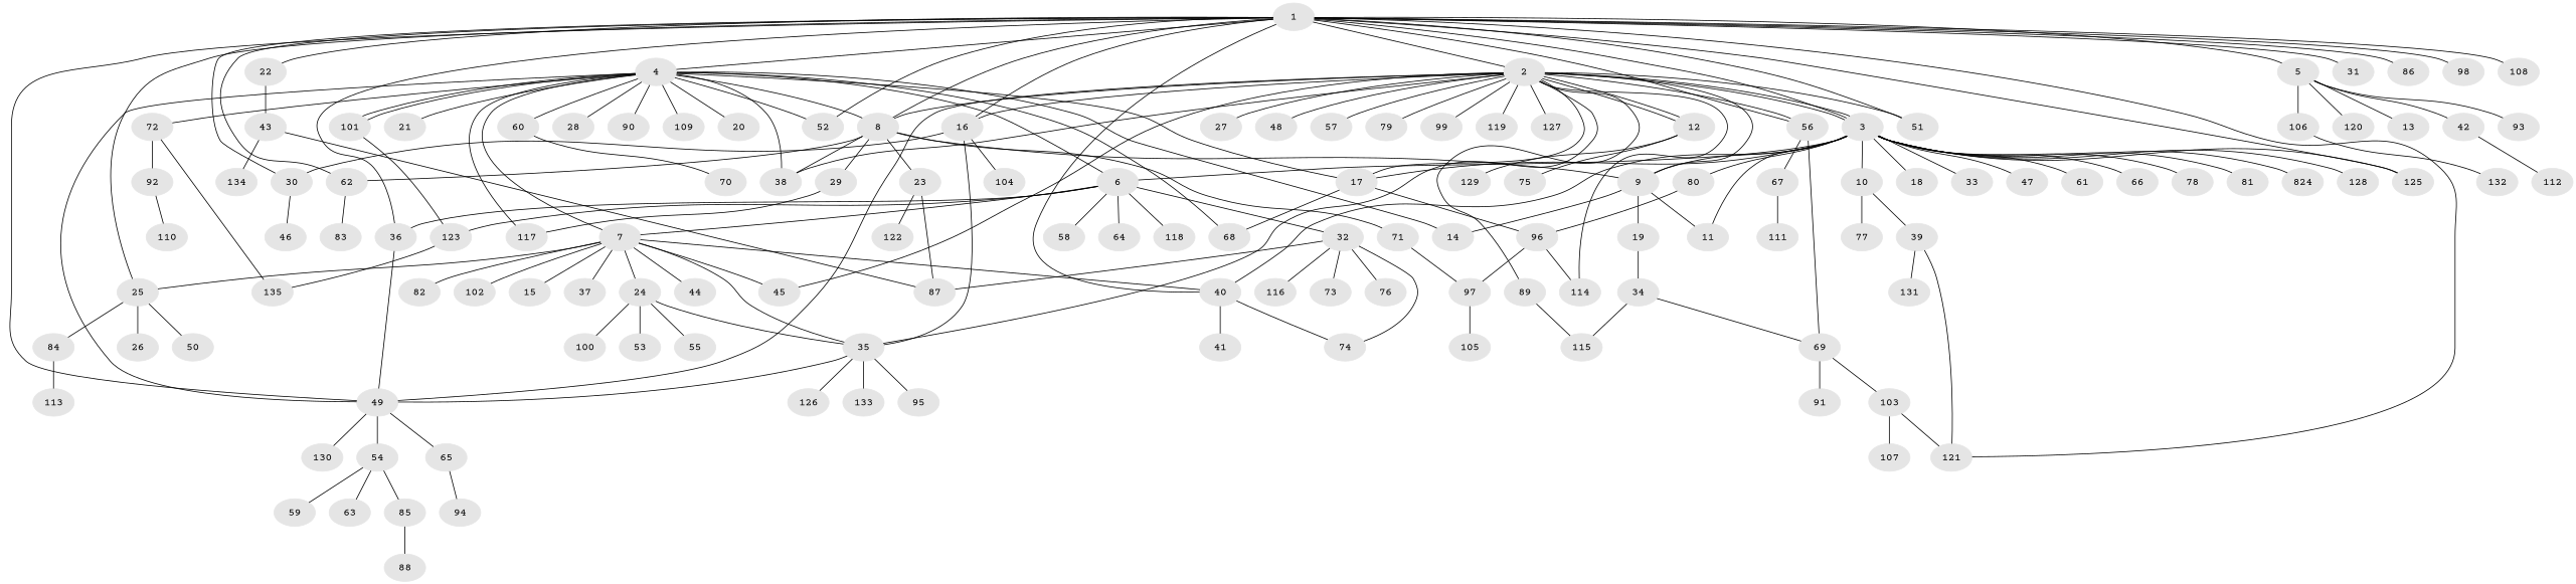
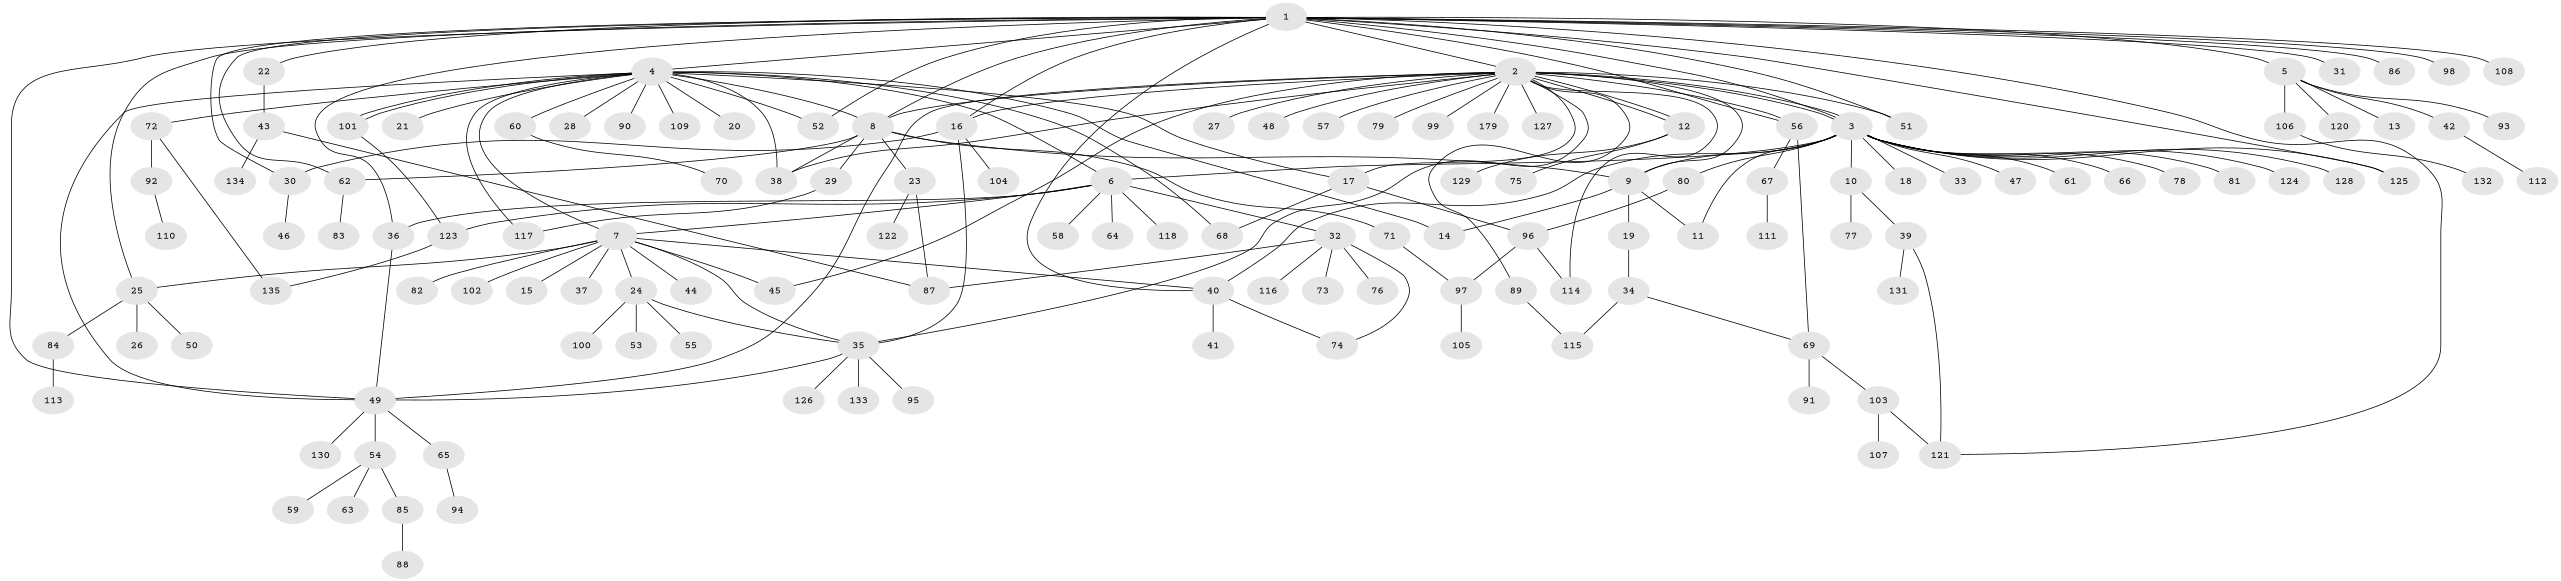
  graph {
    fontname="Courier Prime"
    node [color=gray90 fontname="Courier Prime" style=filled]
    edge [fontname="Courier Prime"]
    1
    2
    3
    4
    5
    8
    16
    22
    25
    30
    31
    36
    40
    49
    51
    52
    56
    62
    86
    98
    108
    121
    125
    9
    12
    17
    27
    35
    38
    45
    48
    57
    79
    89
    99
    114
-   119
+   119 [label=179]
    127
    6
    10
    11
    18
    33
    47
    61
    66
    78
    80
    81
-   124 [label=824]
+   124
    128
    7
    14
    20
    21
    28
    60
    68
    72
    90
    101
    109
    117
    13
    42
    93
    106
    120
    23
    29
    71
    104
    43
    26
    50
    84
    46
    74
    41
    54
    65
    130
    67
    69
    83
    19
    75
    129
    96
    95
    126
    133
    115
    32
    58
    64
    118
    123
    39
    77
    15
    24
    37
    44
    82
    102
    70
    92
    135
    112
    132
    87
    73
    76
    116
    53
    55
    100
    122
    97
    34
    131
    134
    111
    113
    91
    103
    59
    63
    85
    94
    88
    107
    105
    110
    1 -- 2
    1 -- 3
    1 -- 4
    1 -- 5
    1 -- 8
    1 -- 16
    1 -- 22
    1 -- 25
    1 -- 30
    1 -- 31
    1 -- 36
    1 -- 40
    1 -- 49
    1 -- 51
    1 -- 52
    1 -- 56
    1 -- 62
    1 -- 86
    1 -- 98
    1 -- 108
    1 -- 121
    1 -- 125
    2 -- 3
    2 -- 3
    2 -- 8
    2 -- 16
    2 -- 49
    2 -- 51
    2 -- 56
    2 -- 9
    2 -- 12
    2 -- 12
    2 -- 17
    2 -- 27
    2 -- 35
    2 -- 38
    2 -- 45
    2 -- 48
    2 -- 57
    2 -- 79
    2 -- 89
    2 -- 99
    2 -- 114
    2 -- 119
    2 -- 127
    3 -- 40
    3 -- 125
    3 -- 9
-   3 -- 17
    3 -- 6
    3 -- 10
    3 -- 11
    3 -- 18
    3 -- 33
    3 -- 47
    3 -- 61
    3 -- 66
    3 -- 78
    3 -- 80
    3 -- 81
    3 -- 124
    3 -- 128
    4 -- 8
    4 -- 49
    4 -- 52
    4 -- 17
    4 -- 38
    4 -- 6
    4 -- 7
    4 -- 14
    4 -- 20
    4 -- 21
    4 -- 28
    4 -- 60
    4 -- 68
    4 -- 72
    4 -- 90
    4 -- 101
    4 -- 101
    4 -- 109
    4 -- 117
    5 -- 13
    5 -- 42
    5 -- 93
    5 -- 106
    5 -- 120
    8 -- 62
    8 -- 9
    8 -- 38
    8 -- 23
    8 -- 29
    8 -- 71
    16 -- 30
    16 -- 35
    16 -- 104
    22 -- 43
    25 -- 26
    25 -- 50
    25 -- 84
    30 -- 46
    36 -- 49
    40 -- 74
    40 -- 41
    49 -- 54
    49 -- 65
    49 -- 130
    56 -- 67
    56 -- 69
    62 -- 83
    9 -- 11
    9 -- 14
    9 -- 19
    12 -- 75
    12 -- 129
    17 -- 68
    17 -- 96
    35 -- 49
    35 -- 95
    35 -- 126
    35 -- 133
    89 -- 115
    6 -- 36
    6 -- 7
    6 -- 32
    6 -- 58
    6 -- 64
    6 -- 118
    6 -- 123
    10 -- 39
    10 -- 77
    80 -- 96
    7 -- 25
    7 -- 40
    7 -- 35
    7 -- 45
    7 -- 15
    7 -- 24
    7 -- 37
    7 -- 44
    7 -- 82
    7 -- 102
    60 -- 70
    72 -- 92
    72 -- 135
    101 -- 123
    42 -- 112
    106 -- 132
    23 -- 87
    23 -- 122
    29 -- 117
    71 -- 97
    43 -- 87
    43 -- 134
    84 -- 113
    54 -- 59
    54 -- 63
    54 -- 85
    65 -- 94
    67 -- 111
    69 -- 91
    69 -- 103
    19 -- 34
    96 -- 114
    96 -- 97
    32 -- 74
    32 -- 87
    32 -- 73
    32 -- 76
    32 -- 116
    123 -- 135
    39 -- 121
    39 -- 131
    24 -- 35
    24 -- 53
    24 -- 55
    24 -- 100
    92 -- 110
    97 -- 105
    34 -- 69
    34 -- 115
    103 -- 121
    103 -- 107
    85 -- 88
  }
